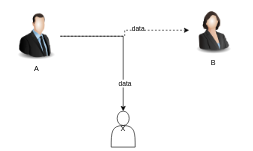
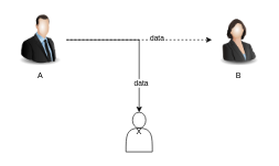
  <mxCell id="0" />
  <mxCell id="1" parent="0" />
  <mxCell id="2" style="edgeStyle=orthogonalEdgeStyle;rounded=0;orthogonalLoop=1;jettySize=auto;html=1;dashed=1;" edge="1" parent="1" source="6" target="7"><mxGeometry relative="1" as="geometry" /></mxCell>
  <mxCell id="3" value="data" style="edgeLabel;html=1;align=center;verticalAlign=middle;resizable=0;points=[];" vertex="1" connectable="0" parent="2"><mxGeometry x="0.236" y="3" relative="1" as="geometry"><mxPoint as="offset" /></mxGeometry></mxCell>
  <mxCell id="4" style="edgeStyle=orthogonalEdgeStyle;rounded=0;orthogonalLoop=1;jettySize=auto;html=1;entryX=0.5;entryY=0;entryDx=0;entryDy=0;" edge="1" parent="1" source="6" target="8"><mxGeometry relative="1" as="geometry" /></mxCell>
  <mxCell id="5" value="data" style="edgeLabel;html=1;align=center;verticalAlign=middle;resizable=0;points=[];" vertex="1" connectable="0" parent="4"><mxGeometry x="0.591" y="2" relative="1" as="geometry"><mxPoint as="offset" /></mxGeometry></mxCell>
  <mxCell id="6" value="A" style="image;html=1;image=img/lib/clip_art/people/Suit_Man_128x128.png" vertex="1" parent="1"><mxGeometry x="20" y="20" width="80" height="80" as="geometry" /></mxCell>
- <mxCell id="7" value="B" style="image;html=1;image=img/lib/clip_art/people/Suit_Woman_128x128.png" vertex="1" parent="1"><mxGeometry x="315" y="10" width="80" height="80" as="geometry" /></mxCell>
- <mxCell id="8" value="X" style="shape=actor;whiteSpace=wrap;html=1;" vertex="1" parent="1"><mxGeometry x="185" y="185" width="40" height="60" as="geometry" /></mxCell>
+ <mxCell id="7" value="B" style="image;html=1;image=img/lib/clip_art/people/Suit_Woman_128x128.png" vertex="1" parent="1"><mxGeometry x="320" y="20" width="80" height="80" as="geometry" /></mxCell>
+ <mxCell id="8" value="X" style="shape=actor;whiteSpace=wrap;html=1;" vertex="1" parent="1"><mxGeometry x="190" y="170" width="40" height="60" as="geometry" /></mxCell>
